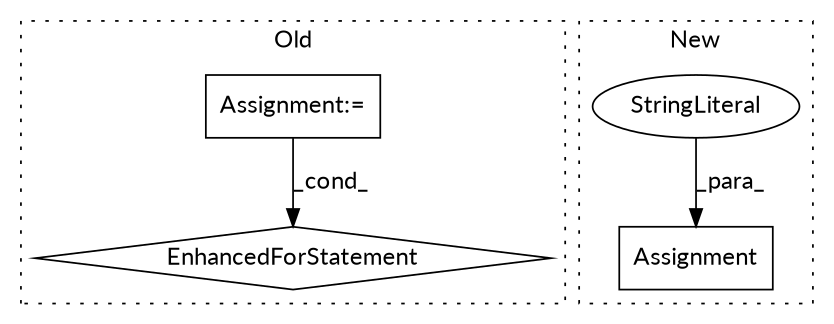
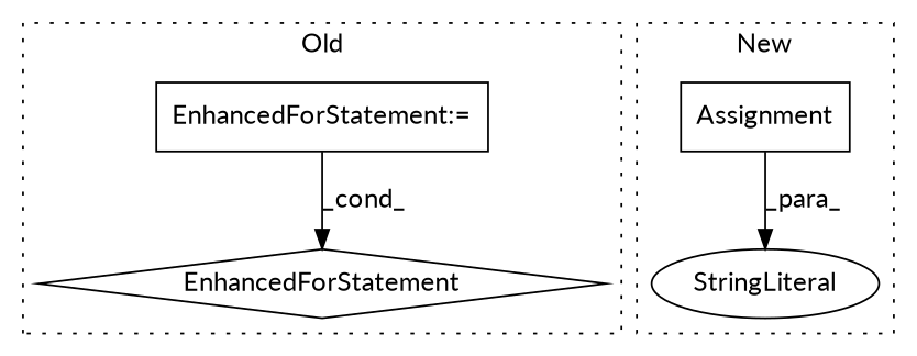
  digraph {
    fontname=Lato
    node [fontname=Lato l="53,2" s="681,752" shape=box]
    edge [fontname=Lato]
    n1 [a=70 label=EnhancedForStatement shape=diamond]
-   n2 [a=7 label="Assignment:="]
+   n2 [a=7 label="EnhancedForStatement:="]
    n3 [a=32 l="7,1" label=Assignment s="279,294"]
    n4 [a=45 l=4 label=StringLiteral s=286 shape=ellipse]
    subgraph cluster_1 {
      label=Old
      style=dotted
      n1
      n2
    }
    subgraph cluster_2 {
      label=New
      style=dotted
      n3
      n4
    }
    n2 -> n1 [label=_cond_]
-   n4 -> n3 [label=_para_]
+   n3 -> n4 [label=_para_]
  }
